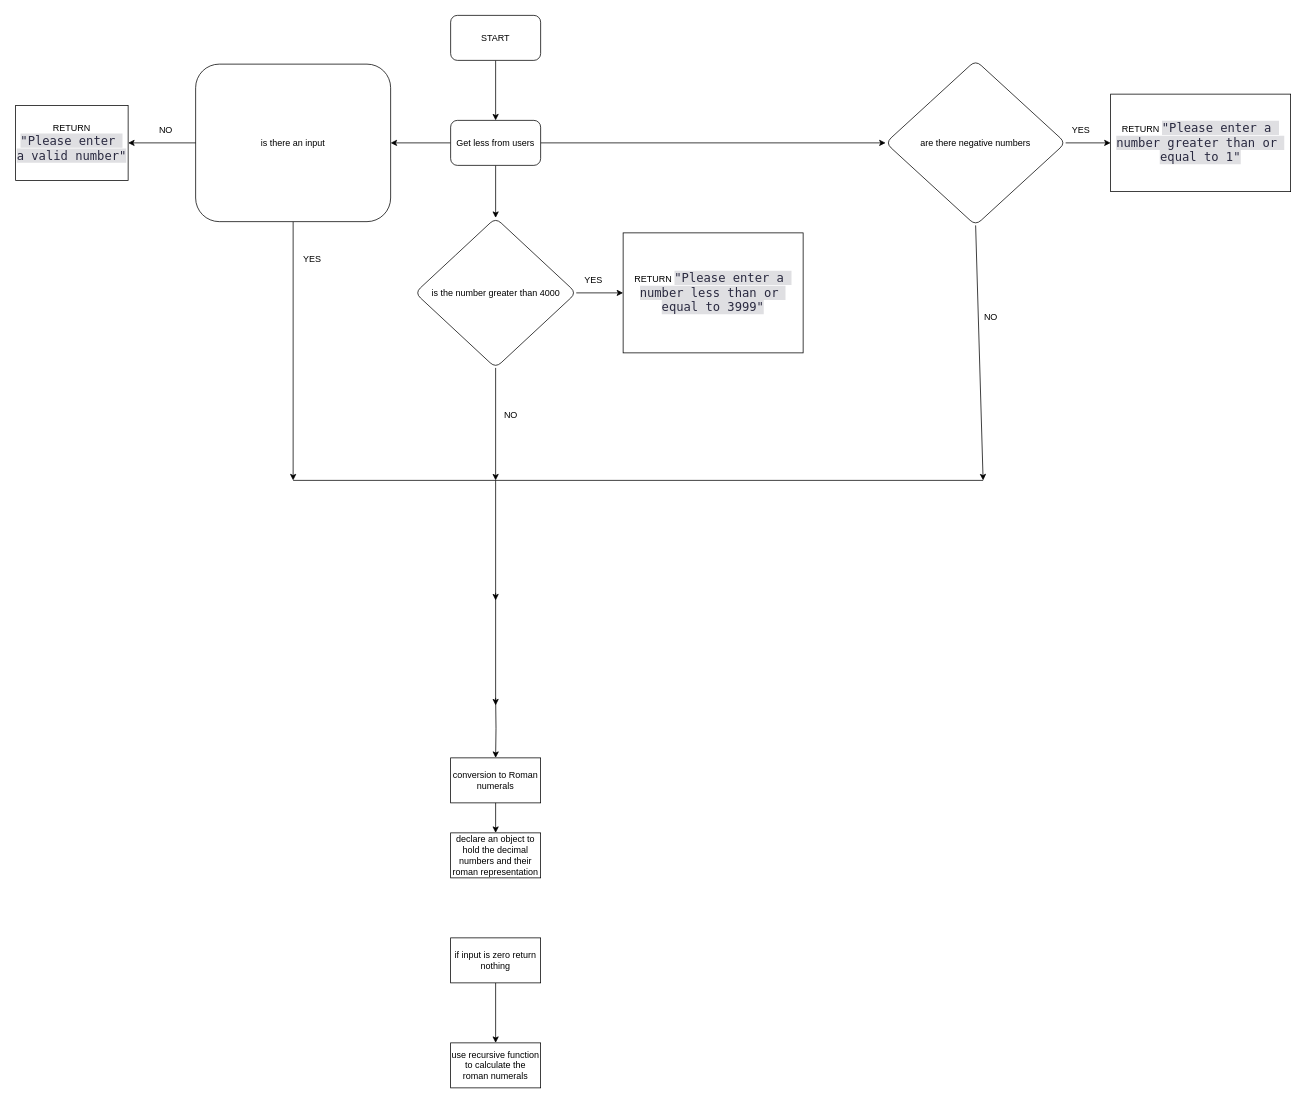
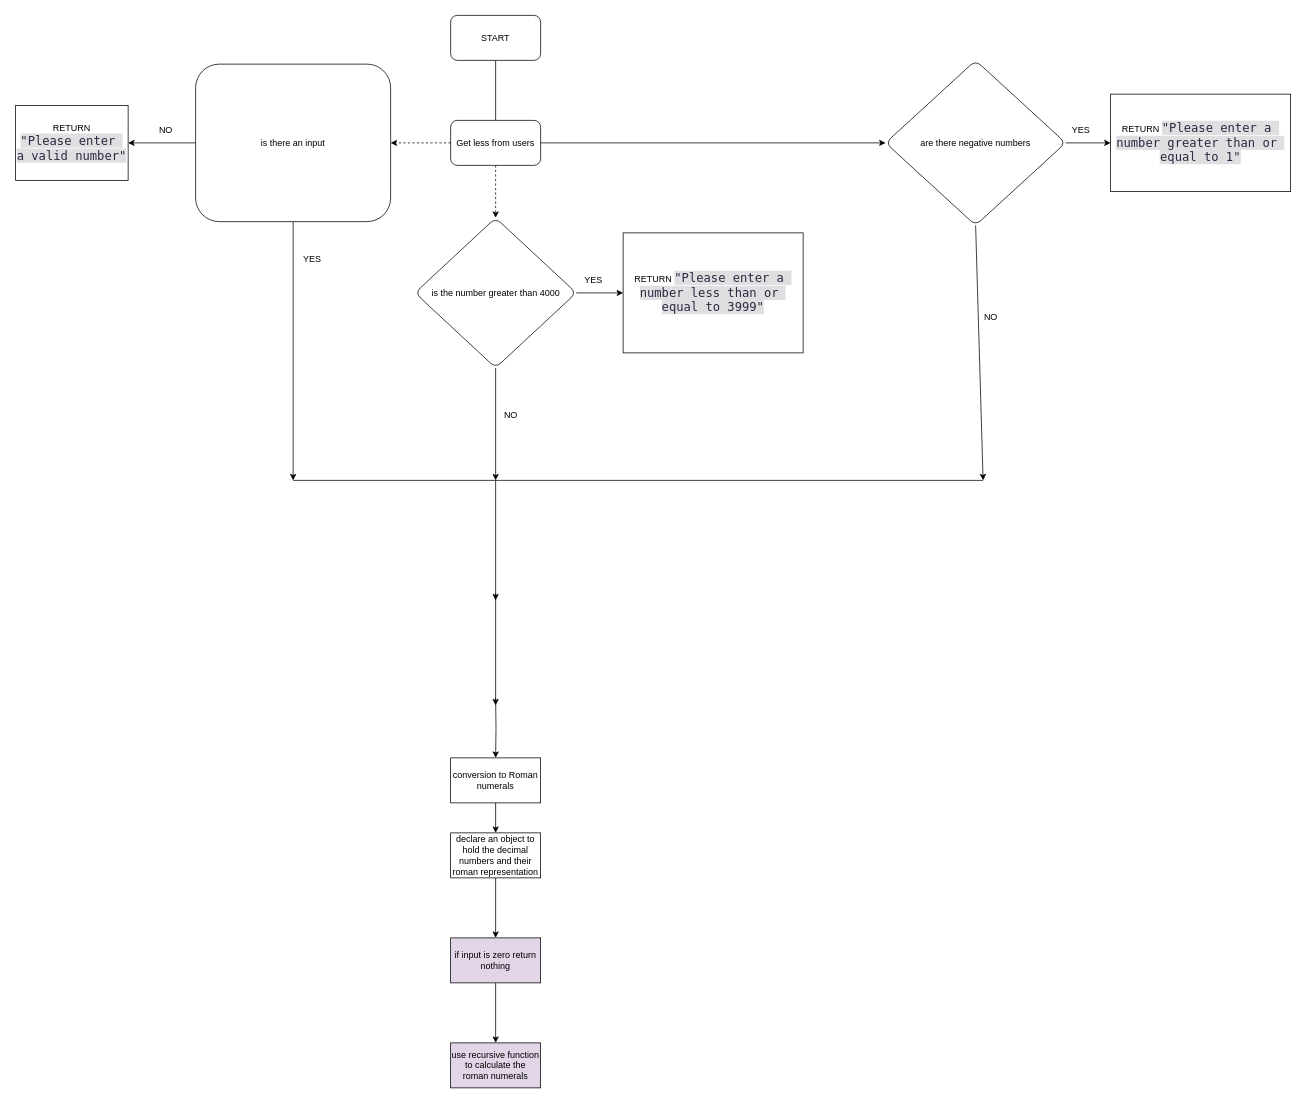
  <mxCell id="0" />
  <mxCell id="1" parent="0" />
- <mxCell id="2" value="" style="edgeStyle=orthogonalEdgeStyle;rounded=0;orthogonalLoop=1;jettySize=auto;html=1;" parent="1" source="3" target="7" edge="1"><mxGeometry relative="1" as="geometry" /></mxCell>
+ <mxCell id="2" value="" style="edgeStyle=orthogonalEdgeStyle;rounded=0;orthogonalLoop=1;jettySize=auto;html=1;endArrow=none;" parent="1" source="3" target="7" edge="1"><mxGeometry relative="1" as="geometry" /></mxCell>
  <mxCell id="3" value="START" style="rounded=1;whiteSpace=wrap;html=1;" parent="1" vertex="1"><mxGeometry x="600" y="20" width="120" height="60" as="geometry" /></mxCell>
- <mxCell id="4" value="" style="edgeStyle=orthogonalEdgeStyle;rounded=0;orthogonalLoop=1;jettySize=auto;html=1;" parent="1" source="7" target="8" edge="1"><mxGeometry relative="1" as="geometry" /></mxCell>
+ <mxCell id="4" value="" style="edgeStyle=orthogonalEdgeStyle;rounded=0;orthogonalLoop=1;jettySize=auto;html=1;dashed=1;" parent="1" source="7" target="8" edge="1"><mxGeometry relative="1" as="geometry" /></mxCell>
  <mxCell id="5" value="" style="edgeStyle=orthogonalEdgeStyle;rounded=0;orthogonalLoop=1;jettySize=auto;html=1;" parent="1" source="7" target="9" edge="1"><mxGeometry relative="1" as="geometry" /></mxCell>
- <mxCell id="6" value="" style="edgeStyle=orthogonalEdgeStyle;rounded=0;orthogonalLoop=1;jettySize=auto;html=1;" parent="1" source="7" target="11" edge="1"><mxGeometry relative="1" as="geometry" /></mxCell>
+ <mxCell id="6" value="" style="edgeStyle=orthogonalEdgeStyle;rounded=0;orthogonalLoop=1;jettySize=auto;html=1;dashed=1;" parent="1" source="7" target="11" edge="1"><mxGeometry relative="1" as="geometry" /></mxCell>
  <mxCell id="7" value="Get less from users" style="rounded=1;whiteSpace=wrap;html=1;" parent="1" vertex="1"><mxGeometry x="600" y="160" width="120" height="60" as="geometry" /></mxCell>
  <mxCell id="8" value="is the number greater than 4000" style="rhombus;whiteSpace=wrap;html=1;rounded=1;" parent="1" vertex="1"><mxGeometry x="552.5" y="290" width="215" height="200" as="geometry" /></mxCell>
  <mxCell id="9" value="are there negative numbers" style="rhombus;whiteSpace=wrap;html=1;rounded=1;" parent="1" vertex="1"><mxGeometry x="1180" y="80" width="240" height="220" as="geometry" /></mxCell>
  <mxCell id="10" value="" style="edgeStyle=orthogonalEdgeStyle;rounded=0;orthogonalLoop=1;jettySize=auto;html=1;" parent="1" source="11" edge="1"><mxGeometry relative="1" as="geometry"><mxPoint x="390" y="640" as="targetPoint" /></mxGeometry></mxCell>
  <mxCell id="11" value="is there an input" style="whiteSpace=wrap;html=1;rounded=1;" parent="1" vertex="1"><mxGeometry x="260" y="85" width="260" height="210" as="geometry" /></mxCell>
  <mxCell id="12" value="" style="endArrow=classic;html=1;rounded=0;exitX=0;exitY=0.5;exitDx=0;exitDy=0;entryX=1;entryY=0.5;entryDx=0;entryDy=0;" parent="1" source="11" target="13" edge="1"><mxGeometry width="50" height="50" relative="1" as="geometry"><mxPoint x="260" y="170" as="sourcePoint" /><mxPoint x="220" y="190" as="targetPoint" /></mxGeometry></mxCell>
  <mxCell id="13" value="RETURN&lt;div&gt;&lt;span style=&quot;color: rgb(42, 42, 64); font-family: Hack-ZeroSlash, monospace; font-size: 16.2px; text-align: left; white-space-collapse: break-spaces; background-color: rgb(223, 223, 226);&quot;&gt;&quot;Please enter a valid number&quot;&lt;/span&gt;&lt;/div&gt;" style="rounded=0;whiteSpace=wrap;html=1;" parent="1" vertex="1"><mxGeometry x="20" y="140" width="150" height="100" as="geometry" /></mxCell>
  <mxCell id="14" value="" style="endArrow=classic;html=1;rounded=0;exitX=0.5;exitY=1;exitDx=0;exitDy=0;" parent="1" source="8" edge="1"><mxGeometry width="50" height="50" relative="1" as="geometry"><mxPoint x="680" y="510" as="sourcePoint" /><mxPoint x="660" y="640" as="targetPoint" /></mxGeometry></mxCell>
  <mxCell id="15" value="" style="endArrow=classic;html=1;rounded=0;exitX=1;exitY=0.5;exitDx=0;exitDy=0;" parent="1" source="8" edge="1"><mxGeometry width="50" height="50" relative="1" as="geometry"><mxPoint x="770" y="400" as="sourcePoint" /><mxPoint x="830" y="390" as="targetPoint" /></mxGeometry></mxCell>
  <mxCell id="16" value="RETURN&amp;nbsp;&lt;span style=&quot;color: rgb(42, 42, 64); font-family: Hack-ZeroSlash, monospace; font-size: 16.2px; text-align: left; white-space-collapse: break-spaces; background-color: rgb(223, 223, 226);&quot;&gt;&quot;Please enter a number less than or equal to 3999&quot;&lt;/span&gt;" style="rounded=0;whiteSpace=wrap;html=1;" parent="1" vertex="1"><mxGeometry x="830" y="310" width="240" height="160" as="geometry" /></mxCell>
  <mxCell id="17" value="" style="endArrow=classic;html=1;rounded=0;exitX=0.5;exitY=1;exitDx=0;exitDy=0;" parent="1" source="9" edge="1"><mxGeometry width="50" height="50" relative="1" as="geometry"><mxPoint x="1370" y="360" as="sourcePoint" /><mxPoint x="1310" y="640" as="targetPoint" /></mxGeometry></mxCell>
  <mxCell id="18" value="" style="endArrow=classic;html=1;rounded=0;" parent="1" source="9" edge="1"><mxGeometry width="50" height="50" relative="1" as="geometry"><mxPoint x="1400" y="280" as="sourcePoint" /><mxPoint x="1480" y="190" as="targetPoint" /></mxGeometry></mxCell>
  <mxCell id="19" value="RETURN&amp;nbsp;&lt;span style=&quot;color: rgb(42, 42, 64); font-family: Hack-ZeroSlash, monospace; font-size: 16.2px; text-align: left; white-space-collapse: break-spaces; background-color: rgb(223, 223, 226);&quot;&gt;&quot;Please enter a number greater than or equal to 1&quot;&lt;/span&gt;" style="rounded=0;whiteSpace=wrap;html=1;" parent="1" vertex="1"><mxGeometry x="1480" y="125" width="240" height="130" as="geometry" /></mxCell>
  <mxCell id="20" value="YES" style="text;html=1;align=center;verticalAlign=middle;resizable=0;points=[];autosize=1;strokeColor=none;fillColor=none;" parent="1" vertex="1"><mxGeometry x="390" y="330" width="50" height="30" as="geometry" /></mxCell>
  <mxCell id="21" value="NO" style="text;html=1;align=center;verticalAlign=middle;resizable=0;points=[];autosize=1;strokeColor=none;fillColor=none;" parent="1" vertex="1"><mxGeometry x="200" y="158" width="40" height="30" as="geometry" /></mxCell>
  <mxCell id="22" value="YES" style="text;html=1;align=center;verticalAlign=middle;resizable=0;points=[];autosize=1;strokeColor=none;fillColor=none;" parent="1" vertex="1"><mxGeometry x="765" y="358" width="50" height="30" as="geometry" /></mxCell>
  <mxCell id="23" value="YES" style="text;html=1;align=center;verticalAlign=middle;resizable=0;points=[];autosize=1;strokeColor=none;fillColor=none;" parent="1" vertex="1"><mxGeometry x="1415" y="158" width="50" height="30" as="geometry" /></mxCell>
  <mxCell id="24" value="" style="endArrow=none;html=1;rounded=0;" edge="1" parent="1"><mxGeometry width="50" height="50" relative="1" as="geometry"><mxPoint x="390" y="640" as="sourcePoint" /><mxPoint x="1310" y="640" as="targetPoint" /></mxGeometry></mxCell>
  <mxCell id="25" value="" style="endArrow=classic;html=1;rounded=0;" edge="1" parent="1"><mxGeometry width="50" height="50" relative="1" as="geometry"><mxPoint x="660" y="640" as="sourcePoint" /><mxPoint x="660" y="800" as="targetPoint" /></mxGeometry></mxCell>
  <mxCell id="26" value="" style="edgeStyle=orthogonalEdgeStyle;rounded=0;orthogonalLoop=1;jettySize=auto;html=1;" edge="1" parent="1"><mxGeometry relative="1" as="geometry"><mxPoint x="660" y="940" as="targetPoint" /><mxPoint x="660" y="790" as="sourcePoint" /></mxGeometry></mxCell>
  <mxCell id="27" value="" style="edgeStyle=orthogonalEdgeStyle;rounded=0;orthogonalLoop=1;jettySize=auto;html=1;" edge="1" parent="1" target="28"><mxGeometry relative="1" as="geometry"><mxPoint x="660" y="930" as="sourcePoint" /></mxGeometry></mxCell>
  <mxCell id="28" value="conversion to Roman numerals" style="rounded=0;whiteSpace=wrap;html=1;" vertex="1" parent="1"><mxGeometry x="600" y="1010" width="120" height="60" as="geometry" /></mxCell>
  <mxCell id="29" value="" style="endArrow=classic;html=1;rounded=0;exitX=0.5;exitY=1;exitDx=0;exitDy=0;" edge="1" parent="1" source="28"><mxGeometry width="50" height="50" relative="1" as="geometry"><mxPoint x="730" y="1090" as="sourcePoint" /><mxPoint x="660" y="1110" as="targetPoint" /></mxGeometry></mxCell>
+ <mxCell id="30" value="" style="edgeStyle=orthogonalEdgeStyle;rounded=0;orthogonalLoop=1;jettySize=auto;html=1;" edge="1" parent="1" source="31" target="33"><mxGeometry relative="1" as="geometry" /></mxCell>
  <mxCell id="31" value="declare an object to hold the decimal numbers and their roman representation" style="rounded=0;whiteSpace=wrap;html=1;" vertex="1" parent="1"><mxGeometry x="600" y="1110" width="120" height="60" as="geometry" /></mxCell>
  <mxCell id="32" value="" style="edgeStyle=orthogonalEdgeStyle;rounded=0;orthogonalLoop=1;jettySize=auto;html=1;" edge="1" parent="1" source="33" target="34"><mxGeometry relative="1" as="geometry" /></mxCell>
- <mxCell id="33" value="if input is zero return nothing" style="rounded=0;whiteSpace=wrap;html=1;" vertex="1" parent="1"><mxGeometry x="600" y="1250" width="120" height="60" as="geometry" /></mxCell>
- <mxCell id="34" value="use recursive function to calculate the roman numerals" style="whiteSpace=wrap;html=1;rounded=0;" vertex="1" parent="1"><mxGeometry x="600" y="1390" width="120" height="60" as="geometry" /></mxCell>
+ <mxCell id="33" value="if input is zero return nothing" style="rounded=0;whiteSpace=wrap;html=1;fillColor=#e1d5e7;" vertex="1" parent="1"><mxGeometry x="600" y="1250" width="120" height="60" as="geometry" /></mxCell>
+ <mxCell id="34" value="use recursive function to calculate the roman numerals" style="whiteSpace=wrap;html=1;rounded=0;fillColor=#e1d5e7;" vertex="1" parent="1"><mxGeometry x="600" y="1390" width="120" height="60" as="geometry" /></mxCell>
  <mxCell id="35" value="NO" style="text;html=1;align=center;verticalAlign=middle;resizable=0;points=[];autosize=1;strokeColor=none;fillColor=none;" vertex="1" parent="1"><mxGeometry x="1300" y="408" width="40" height="30" as="geometry" /></mxCell>
  <mxCell id="36" value="NO" style="text;html=1;align=center;verticalAlign=middle;resizable=0;points=[];autosize=1;strokeColor=none;fillColor=none;" vertex="1" parent="1"><mxGeometry x="660" y="538" width="40" height="30" as="geometry" /></mxCell>
